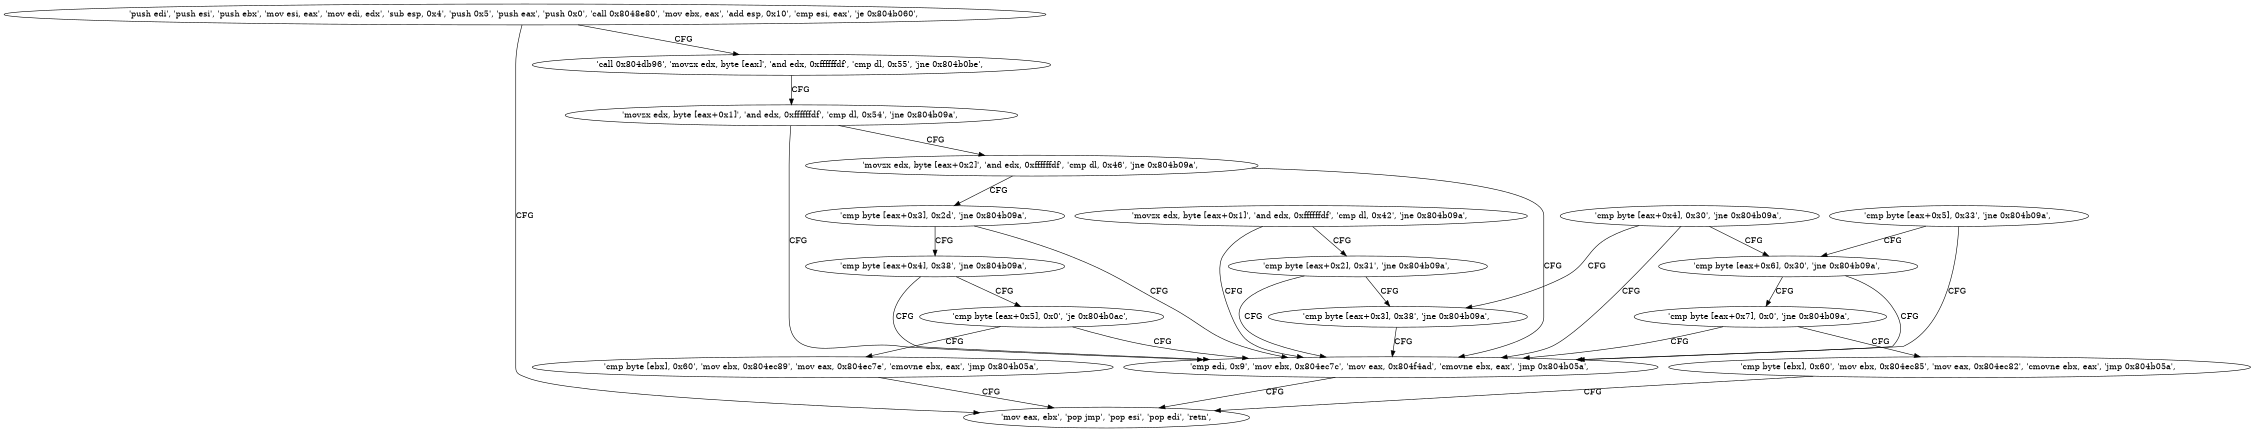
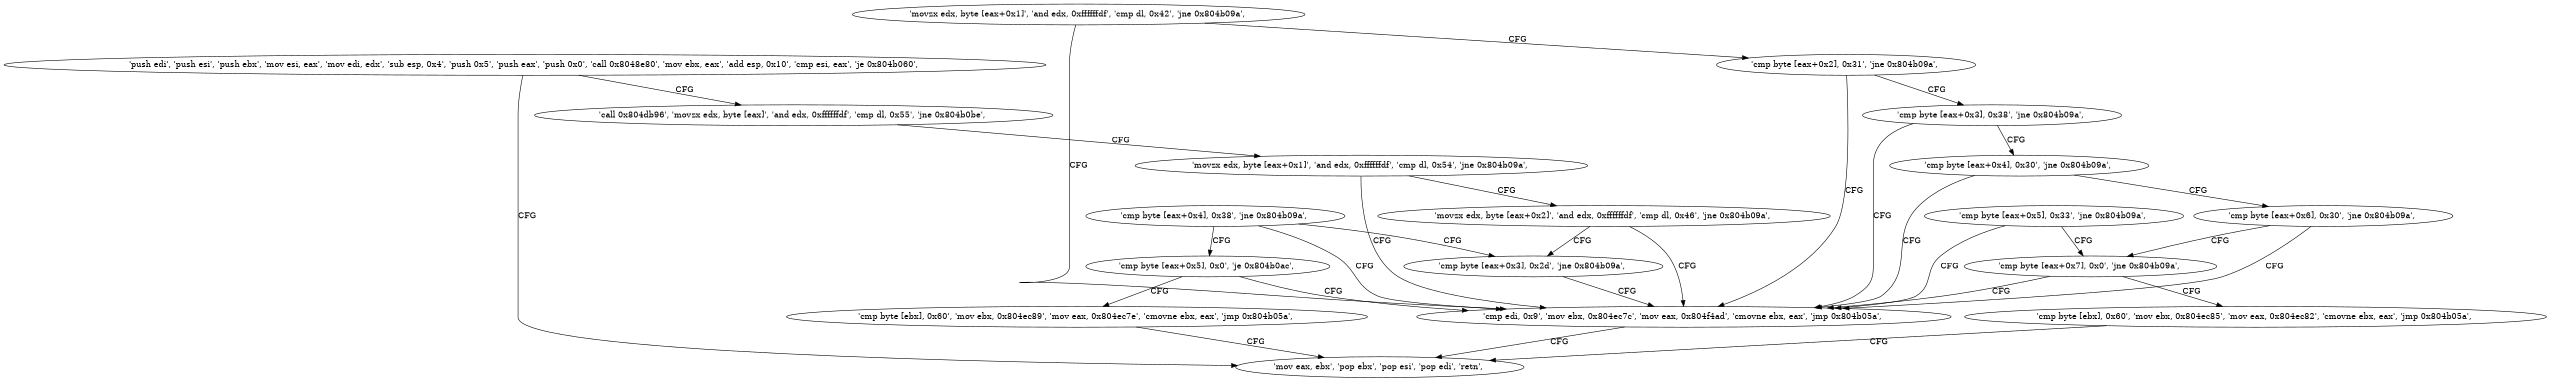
  digraph {
    n1 [label="'push edi', 'push esi', 'push ebx', 'mov esi, eax', 'mov edi, edx', 'sub esp, 0x4', 'push 0x5', 'push eax', 'push 0x0', 'call 0x8048e80', 'mov ebx, eax', 'add esp, 0x10', 'cmp esi, eax', 'je 0x804b060', "]
    n2 [label="'call 0x804db96', 'movzx edx, byte [eax]', 'and edx, 0xffffffdf', 'cmp dl, 0x55', 'jne 0x804b0be', "]
-   n3 [label="'mov eax, ebx', 'pop jmp', 'pop esi', 'pop edi', 'retn',"]
+   n3 [label="'mov eax, ebx', 'pop ebx', 'pop esi', 'pop edi', 'retn', "]
    n4 [label="'movzx edx, byte [eax+0x1]', 'and edx, 0xffffffdf', 'cmp dl, 0x54', 'jne 0x804b09a', "]
    n5 [label="'cmp edi, 0x9', 'mov ebx, 0x804ec7c', 'mov eax, 0x804f4ad', 'cmovne ebx, eax', 'jmp 0x804b05a', "]
    n6 [label="'movzx edx, byte [eax+0x2]', 'and edx, 0xffffffdf', 'cmp dl, 0x46', 'jne 0x804b09a', "]
    n7 [label="'movzx edx, byte [eax+0x1]', 'and edx, 0xffffffdf', 'cmp dl, 0x42', 'jne 0x804b09a', "]
    n8 [label="'cmp byte [eax+0x2], 0x31', 'jne 0x804b09a', "]
    n9 [label="'cmp byte [eax+0x3], 0x2d', 'jne 0x804b09a', "]
    n10 [label="'cmp byte [eax+0x3], 0x38', 'jne 0x804b09a', "]
    n11 [label="'cmp byte [eax+0x4], 0x38', 'jne 0x804b09a', "]
    n12 [label="'cmp byte [eax+0x4], 0x30', 'jne 0x804b09a', "]
    n13 [label="'cmp byte [eax+0x5], 0x0', 'je 0x804b0ac', "]
    n14 [label="'cmp byte [eax+0x6], 0x30', 'jne 0x804b09a', "]
    n15 [label="'cmp byte [ebx], 0x60', 'mov ebx, 0x804ec89', 'mov eax, 0x804ec7e', 'cmovne ebx, eax', 'jmp 0x804b05a', "]
    n16 [label="'cmp byte [eax+0x5], 0x33', 'jne 0x804b09a', "]
    n17 [label="'cmp byte [eax+0x7], 0x0', 'jne 0x804b09a', "]
    n18 [label="'cmp byte [ebx], 0x60', 'mov ebx, 0x804ec85', 'mov eax, 0x804ec82', 'cmovne ebx, eax', 'jmp 0x804b05a', "]
    n1 -> n2 [label=CFG]
    n1 -> n3 [label=CFG]
    n2 -> n4 [label=CFG]
    n4 -> n5 [label=CFG]
    n4 -> n6 [label=CFG]
    n5 -> n3 [label=CFG]
    n6 -> n5 [label=CFG]
    n6 -> n9 [label=CFG]
    n7 -> n5 [label=CFG]
    n7 -> n8 [label=CFG]
    n8 -> n5 [label=CFG]
    n8 -> n10 [label=CFG]
    n9 -> n5 [label=CFG]
-   n9 -> n11 [label=CFG]
+   n11 -> n9 [label=CFG]
    n10 -> n5 [label=CFG]
-   n12 -> n10 [label=CFG]
+   n10 -> n12 [label=CFG]
    n11 -> n5 [label=CFG]
    n11 -> n13 [label=CFG]
    n12 -> n5 [label=CFG]
    n12 -> n14 [label=CFG]
    n13 -> n5 [label=CFG]
    n13 -> n15 [label=CFG]
    n14 -> n5 [label=CFG]
    n14 -> n17 [label=CFG]
    n15 -> n3 [label=CFG]
    n16 -> n5 [label=CFG]
-   n16 -> n14 [label=CFG]
+   n16 -> n17 [label=CFG]
    n17 -> n5 [label=CFG]
    n17 -> n18 [label=CFG]
    n18 -> n3 [label=CFG]
  }
